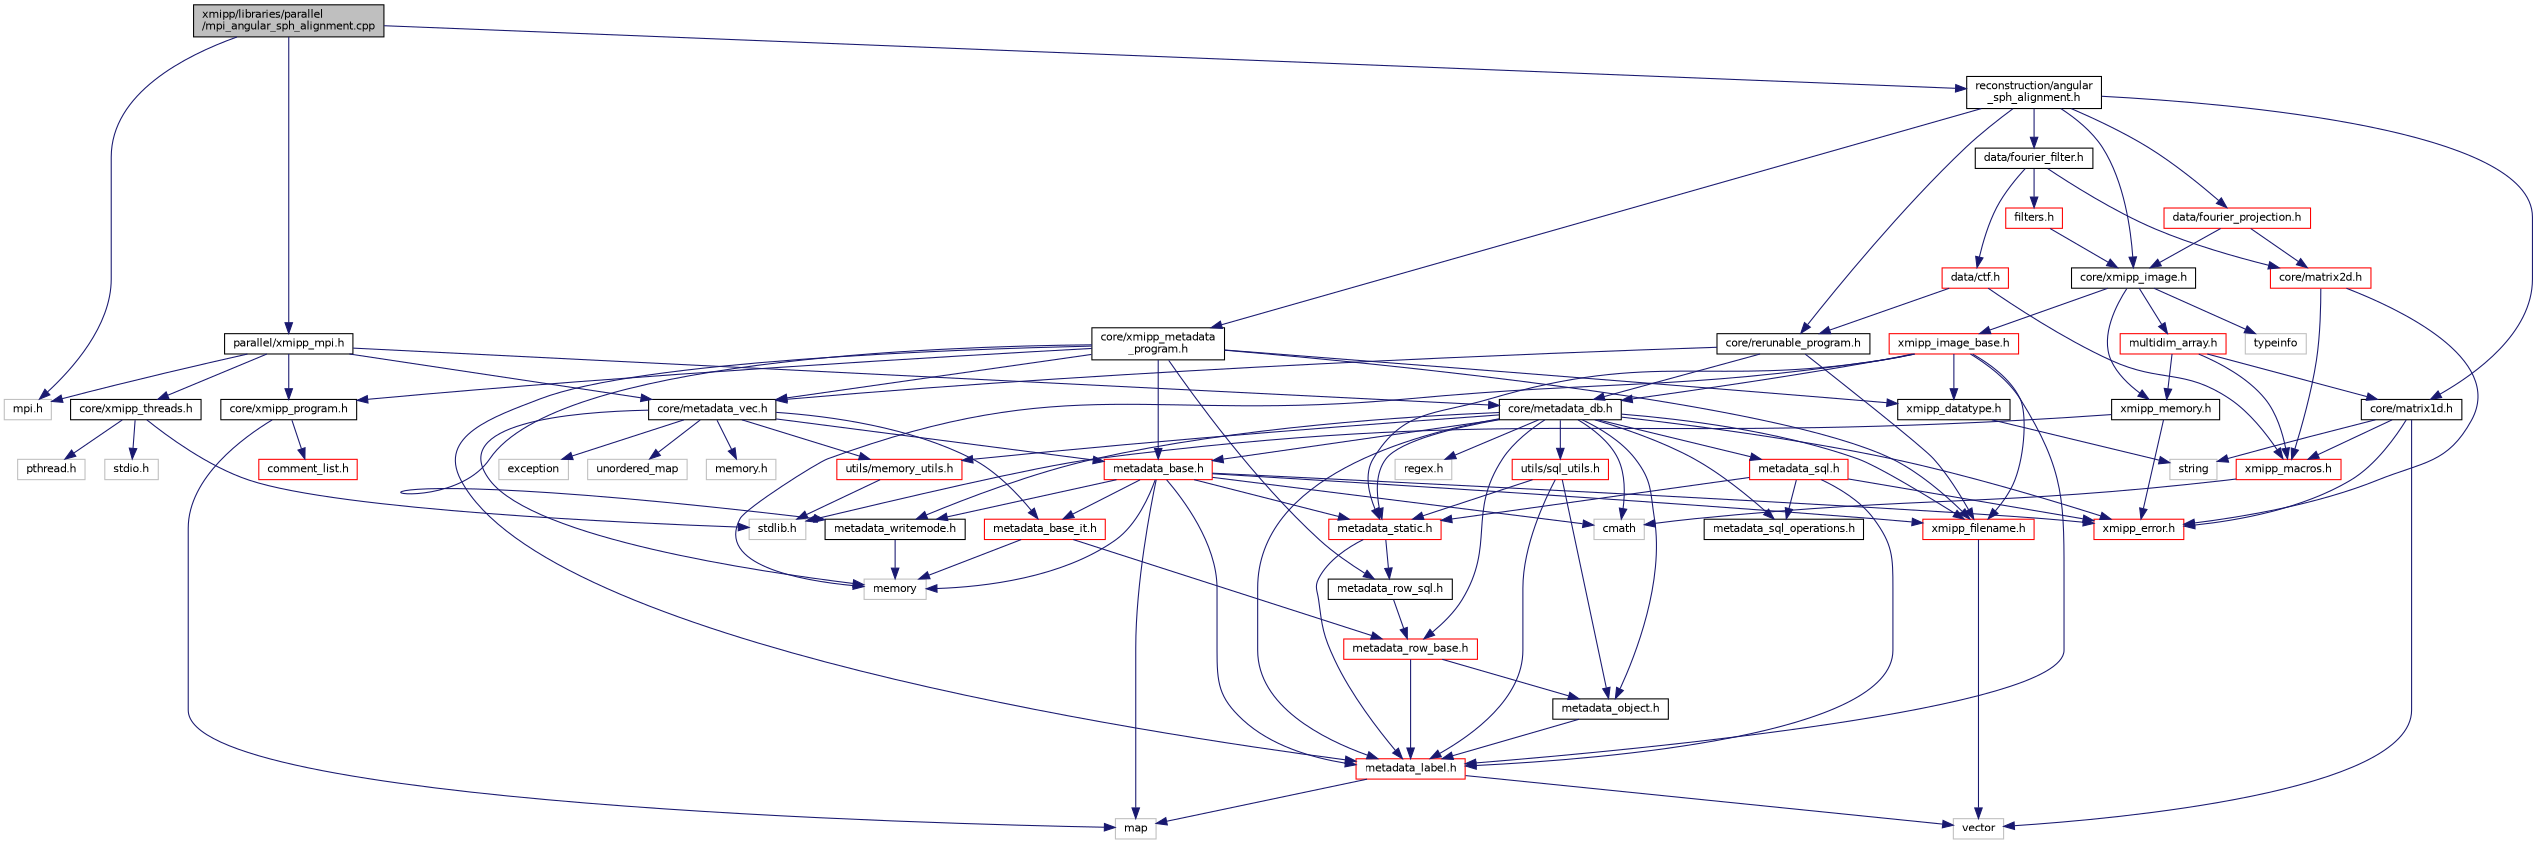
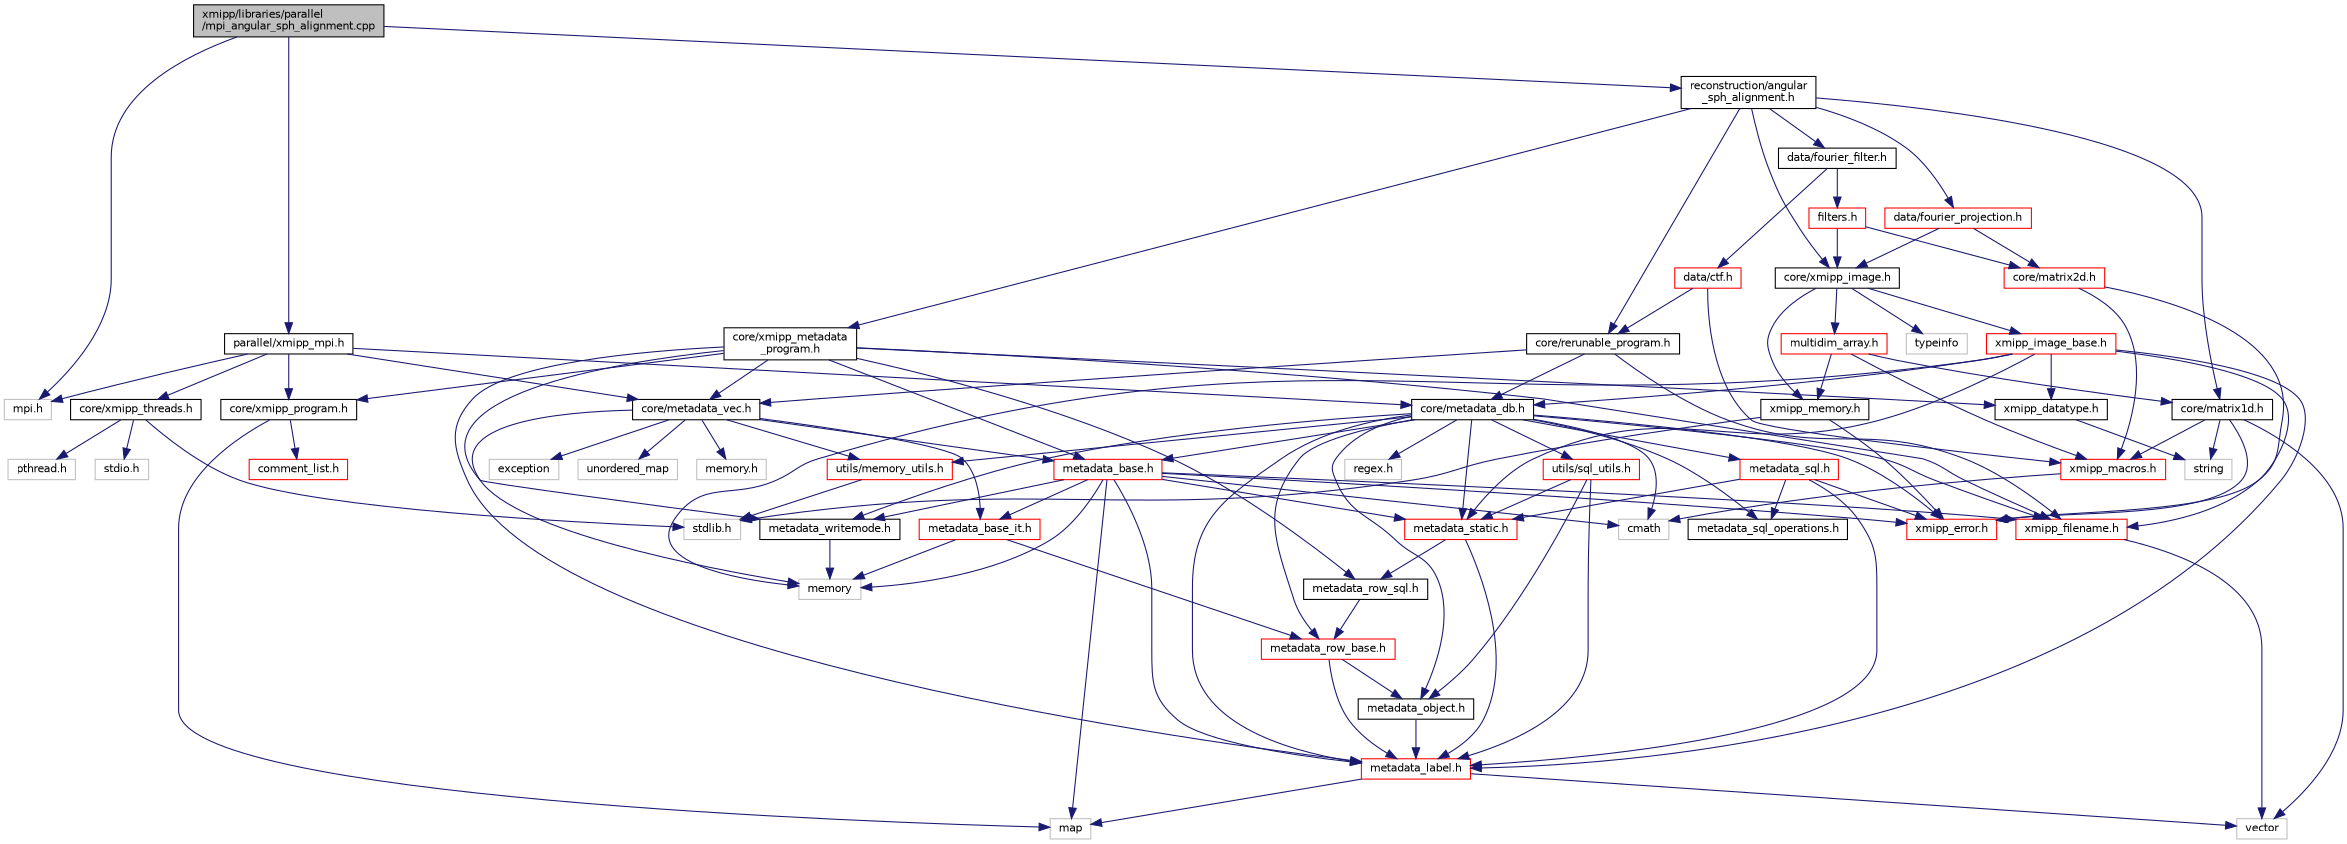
  digraph {
    node [color=black fillcolor=white fontname=Helvetica fontsize=10 shape=record style=filled]
    edge [color=midnightblue fontname=Helvetica fontsize=10 labelfontname=Helvetica labelfontsize=10 style=solid]
    n1 [fillcolor=grey75 fontcolor=black height=0.2 label="xmipp/libraries/parallel\l/mpi_angular_sph_alignment.cpp" width=0.4]
    n2 [color=grey75 height=0.2 label="mpi.h" width=0.4]
    n3 [height=0.2 label="parallel/xmipp_mpi.h" width=0.4]
    n4 [height=0.2 label="reconstruction/angular\l_sph_alignment.h" width=0.4]
    n5 [height=0.2 label="core/xmipp_threads.h" width=0.4]
    n6 [height=0.2 label="core/xmipp_program.h" width=0.4]
    n7 [height=0.2 label="core/metadata_vec.h" width=0.4]
    n8 [height=0.2 label="core/metadata_db.h" width=0.4]
    n9 [height=0.2 label="core/xmipp_metadata\l_program.h" width=0.4]
    n10 [height=0.2 label="core/rerunable_program.h" width=0.4]
    n11 [height=0.2 label="core/matrix1d.h" width=0.4]
    n12 [height=0.2 label="core/xmipp_image.h" width=0.4]
    n13 [height=0.2 label="data/fourier_filter.h" width=0.4]
    n14 [color=red height=0.2 label="data/fourier_projection.h" width=0.4]
    n15 [color=grey75 height=0.2 label="pthread.h" width=0.4]
    n16 [color=grey75 height=0.2 label="stdio.h" width=0.4]
    n17 [color=grey75 height=0.2 label="stdlib.h" width=0.4]
    n18 [color=grey75 height=0.2 label=map width=0.4]
    n19 [color=red height=0.2 label="comment_list.h" width=0.4]
    n20 [color=grey75 height=0.2 label=memory width=0.4]
    n21 [color=grey75 height=0.2 label=exception width=0.4]
    n22 [color=grey75 height=0.2 label=unordered_map width=0.4]
    n23 [color=grey75 height=0.2 label="memory.h" width=0.4]
    n24 [color=red height=0.2 label="metadata_base.h" width=0.4]
    n25 [color=red height=0.2 label="metadata_base_it.h" width=0.4]
    n26 [color=red height=0.2 label="utils/memory_utils.h" width=0.4]
    n27 [color=grey75 height=0.2 label=cmath width=0.4]
    n28 [color=red height=0.2 label="xmipp_error.h" width=0.4]
    n29 [color=red height=0.2 label="xmipp_filename.h" width=0.4]
    n30 [color=red height=0.2 label="metadata_label.h" width=0.4]
    n31 [height=0.2 label="metadata_writemode.h" width=0.4]
    n32 [color=red height=0.2 label="metadata_static.h" width=0.4]
    n33 [color=red height=0.2 label="metadata_row_base.h" width=0.4]
    n34 [height=0.2 label="metadata_object.h" width=0.4]
    n35 [color=grey75 height=0.2 label="regex.h" width=0.4]
    n36 [color=red height=0.2 label="metadata_sql.h" width=0.4]
    n37 [height=0.2 label="metadata_sql_operations.h" width=0.4]
    n38 [color=red height=0.2 label="utils/sql_utils.h" width=0.4]
    n39 [color=grey75 height=0.2 label=vector width=0.4]
    n40 [height=0.2 label="metadata_row_sql.h" width=0.4]
    n41 [height=0.2 label="xmipp_datatype.h" width=0.4]
    n42 [color=grey75 height=0.2 label=string width=0.4]
    n43 [color=red height=0.2 label="xmipp_macros.h" width=0.4]
    n44 [color=grey75 height=0.2 label=typeinfo width=0.4]
    n45 [color=red height=0.2 label="multidim_array.h" width=0.4]
    n46 [height=0.2 label="xmipp_memory.h" width=0.4]
    n47 [color=red height=0.2 label="xmipp_image_base.h" width=0.4]
    n48 [color=red height=0.2 label="filters.h" width=0.4]
    n49 [color=red height=0.2 label="data/ctf.h" width=0.4]
    n50 [color=red height=0.2 label="core/matrix2d.h" width=0.4]
    n1 -> n2
    n1 -> n3
    n1 -> n4
    n3 -> n2
    n3 -> n5
    n3 -> n6
    n3 -> n7
    n3 -> n8
    n4 -> n9
    n4 -> n10
    n4 -> n11
    n4 -> n12
    n4 -> n13
    n4 -> n14
    n5 -> n15
    n5 -> n16
    n5 -> n17
    n6 -> n18
    n6 -> n19
    n7 -> n20
    n7 -> n21
    n7 -> n22
    n7 -> n23
    n7 -> n24
    n7 -> n25
    n7 -> n26
    n8 -> n24
    n8 -> n26
    n8 -> n27
    n8 -> n28
    n8 -> n29
    n8 -> n30
    n8 -> n31
    n8 -> n32
    n8 -> n33
    n8 -> n34
    n8 -> n35
    n8 -> n36
    n8 -> n37
    n8 -> n38
    n9 -> n6
    n9 -> n7
    n9 -> n24
    n9 -> n29
    n9 -> n30
    n9 -> n31
    n9 -> n40
    n9 -> n41
    n10 -> n7
    n10 -> n8
    n10 -> n29
    n11 -> n28
    n11 -> n39
    n11 -> n42
    n11 -> n43
    n12 -> n44
    n12 -> n45
    n12 -> n46
    n12 -> n47
    n13 -> n48
    n13 -> n49
    n14 -> n12
    n14 -> n50
    n24 -> n18
    n24 -> n20
    n24 -> n25
    n24 -> n27
    n24 -> n28
    n24 -> n29
    n24 -> n30
    n24 -> n31
    n24 -> n32
    n25 -> n20
    n25 -> n33
    n26 -> n17
    n29 -> n39
    n30 -> n18
    n30 -> n39
    n31 -> n20
    n32 -> n30
    n32 -> n40
    n33 -> n30
    n33 -> n34
    n34 -> n30
    n36 -> n28
    n36 -> n30
    n36 -> n32
    n36 -> n37
    n38 -> n30
    n38 -> n32
    n38 -> n34
    n40 -> n33
    n41 -> n42
    n43 -> n27
    n45 -> n11
    n45 -> n43
    n45 -> n46
    n46 -> n17
    n46 -> n28
    n47 -> n8
    n47 -> n20
    n47 -> n29
    n47 -> n30
    n47 -> n32
    n47 -> n41
    n48 -> n12
-   n13 -> n50
+   n48 -> n50
    n49 -> n10
    n49 -> n43
    n50 -> n28
    n50 -> n43
  }
